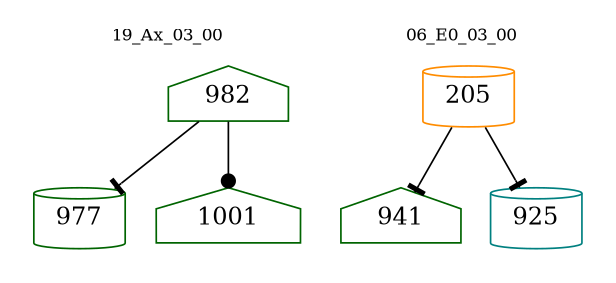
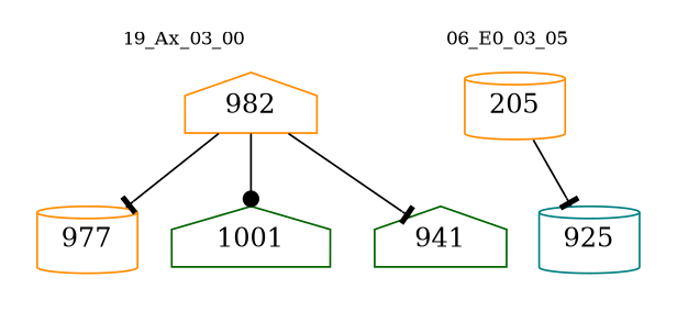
  digraph {
    node [color=darkorange shape=house]
    edge [arrowhead=tee color=black]
-   n1 [color=darkgreen label=982]
-   n2 [color=darkgreen label=977 shape=cylinder]
+   n1 [label=982]
+   n2 [label=977 shape=cylinder]
    n3 [color=darkgreen label=1001]
    n4 [label=205 shape=cylinder]
    n5 [color=darkgreen label=941]
    n6 [color=teal label=925 shape=cylinder]
    subgraph cluster_1 {
      color=white
      fontsize=10
      label="19_Ax_03_00"
      n1
      n2
      n3
    }
    subgraph cluster_2 {
      color=white
      fontsize=10
-     label="06_E0_03_00"
+     label="06_E0_03_05"
      n4
      n5
      n6
    }
    n1 -> n2
    n1 -> n3 [arrowhead=dot]
-   n4 -> n5
+   n1 -> n5
    n4 -> n6
  }
